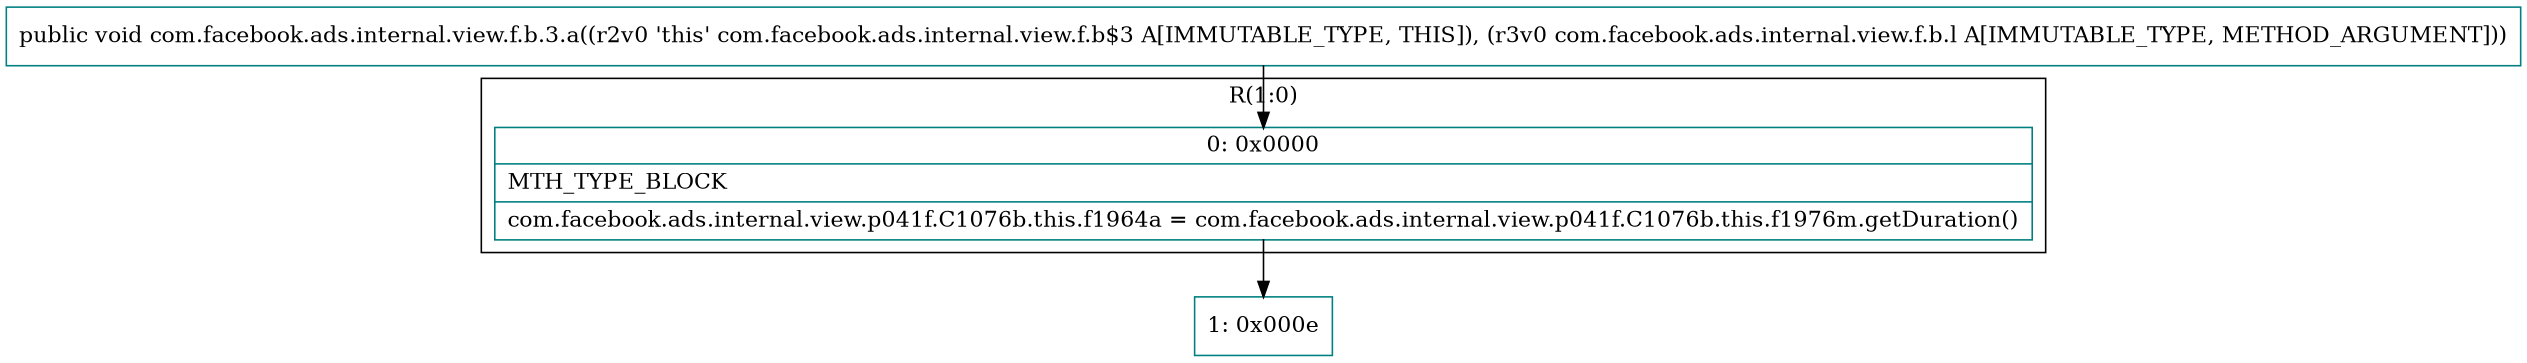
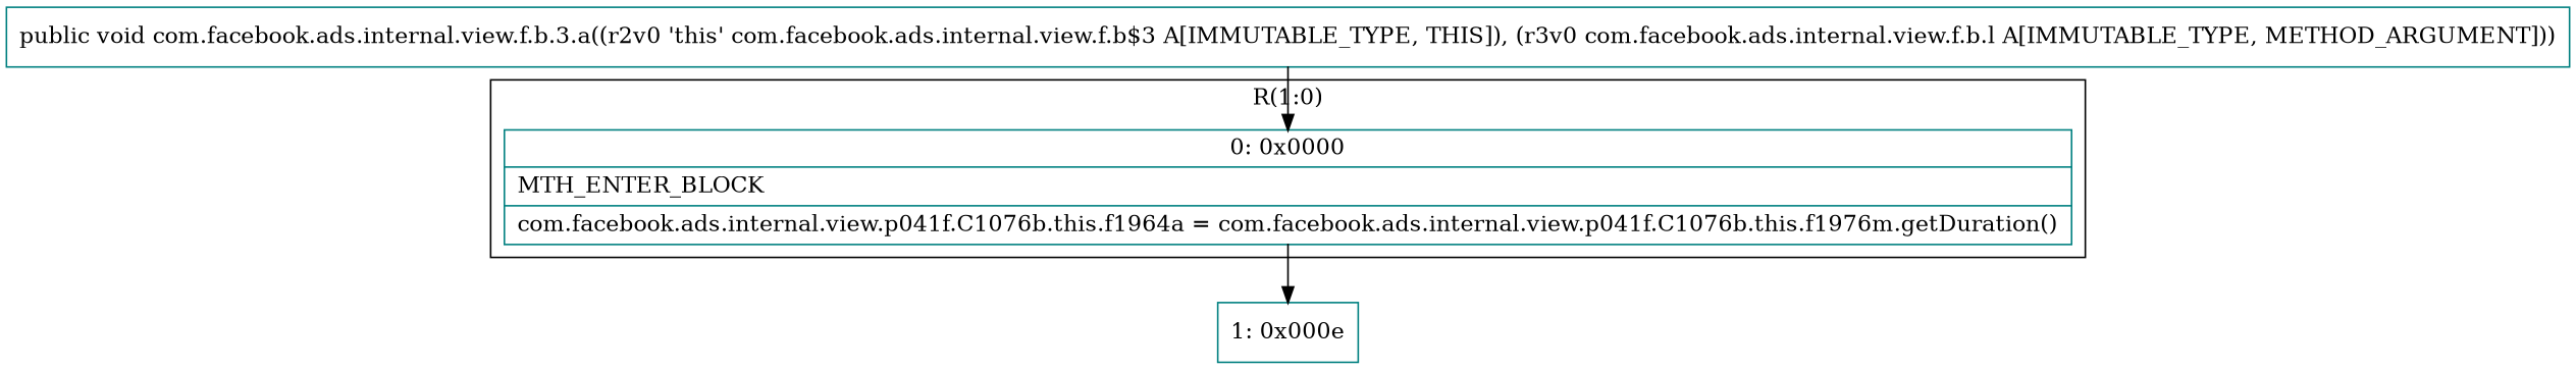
  digraph {
    fontname="DejaVu Serif"
    node [color=teal shape=record fontname="DejaVu Serif"]
    edge [style=solid fontname="DejaVu Serif"]
-   n1 [label="{0\:\ 0x0000|MTH_TYPE_BLOCK\l|com.facebook.ads.internal.view.p041f.C1076b.this.f1964a = com.facebook.ads.internal.view.p041f.C1076b.this.f1976m.getDuration()\l}"]
+   n1 [label="{0\:\ 0x0000|MTH_ENTER_BLOCK\l|com.facebook.ads.internal.view.p041f.C1076b.this.f1964a = com.facebook.ads.internal.view.p041f.C1076b.this.f1976m.getDuration()\l}"]
    n2 [label="{1\:\ 0x000e}"]
    n3 [label="{public void com.facebook.ads.internal.view.f.b.3.a((r2v0 'this' com.facebook.ads.internal.view.f.b$3 A[IMMUTABLE_TYPE, THIS]), (r3v0 com.facebook.ads.internal.view.f.b.l A[IMMUTABLE_TYPE, METHOD_ARGUMENT])) }"]
    subgraph cluster_1 {
      label="R(1:0)"
      n1
    }
    n1 -> n2
    n3 -> n1
  }
